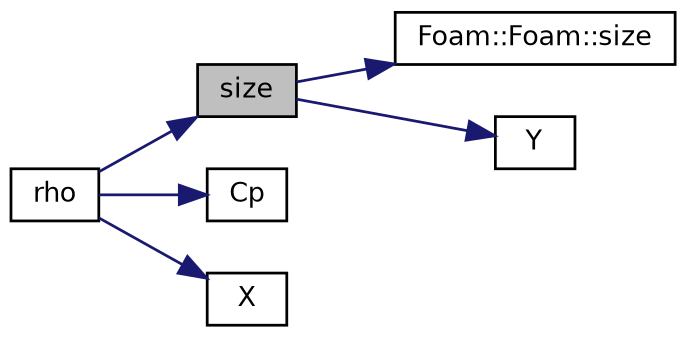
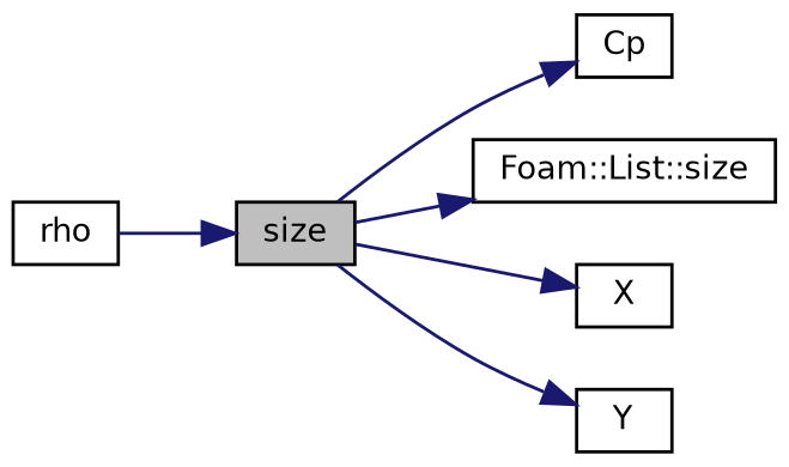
  digraph {
    rankdir=LR
    node [color=black fontname=Helvetica fontsize=10 shape=record]
    edge [color=midnightblue fontname=Helvetica fontsize=10 labelfontname=Helvetica labelfontsize=10 style=solid]
    n1 [fillcolor=grey75 fontcolor=black height=0.2 label=size style=filled width=0.4]
    n2 [height=0.2 label=Cp width=0.4]
-   n3 [height=0.2 label="Foam::Foam::size" width=0.4]
+   n3 [height=0.2 label="Foam::List::size" width=0.4]
    n4 [height=0.2 label=X width=0.4]
    n5 [height=0.2 label=Y width=0.4]
    n6 [height=0.2 label=rho width=0.4]
-   n6 -> n2
+   n1 -> n2
    n1 -> n3
-   n6 -> n4
+   n1 -> n4
    n1 -> n5
    n6 -> n1
  }
